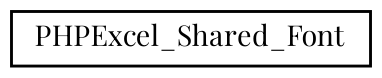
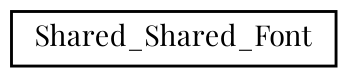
  digraph {
    rankdir=LR
    fontname="Playfair Display"
-   n1 [color=black fillcolor=white fontname="Playfair Display" fontsize=10 height=0.2 label=PHPExcel_Shared_Font shape=box style=filled width=0.4]
+   n1 [color=black fillcolor=white fontname="Playfair Display" fontsize=10 height=0.2 label=Shared_Shared_Font shape=box style=filled width=0.4]
  }
